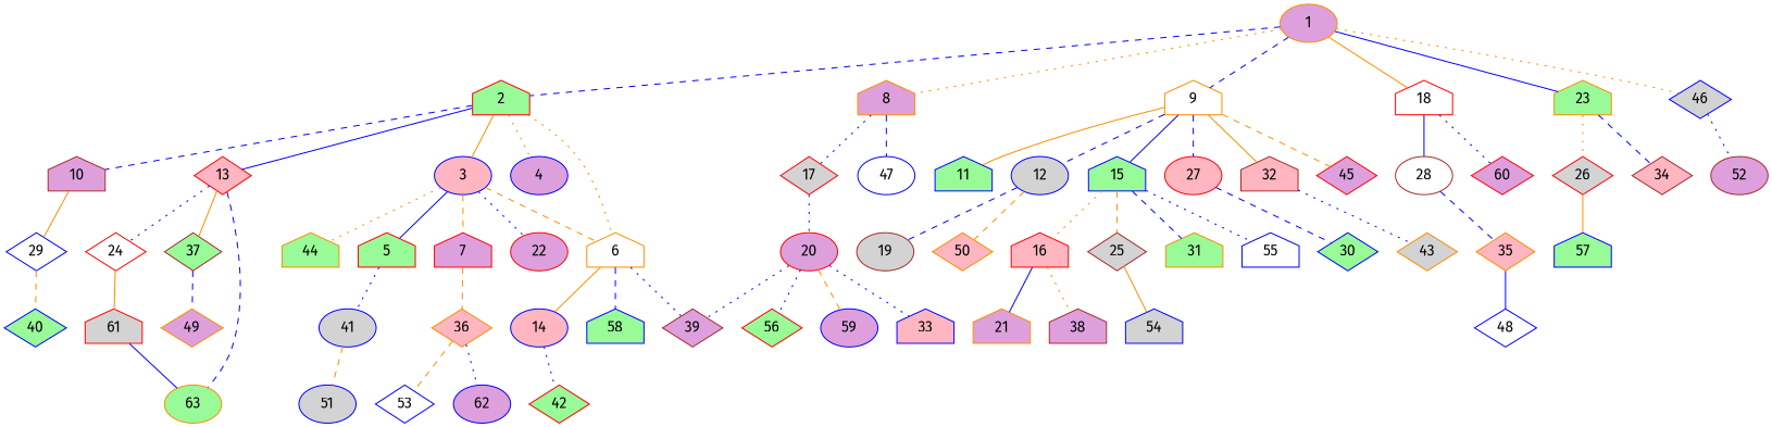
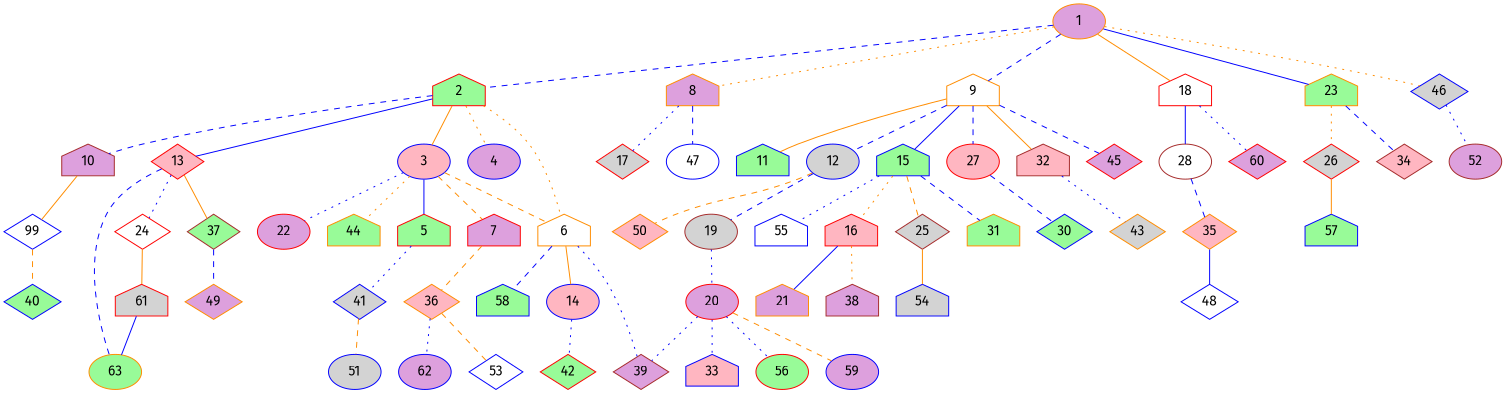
  graph {
    fontname="Fira Sans"
    node [color=blue fillcolor=plum fontname="Fira Sans" shape=diamond style=filled]
    edge [color=blue fontname="Fira Sans" style=dashed]
    1 [color=darkorange shape=ellipse]
    2 [color=red fillcolor=palegreen shape=house]
    8 [color=darkorange shape=house]
    9 [color=darkorange fillcolor=white shape=house]
    18 [color=red fillcolor=white shape=house]
    23 [color=darkorange fillcolor=palegreen shape=house]
    46 [fillcolor=lightgrey]
    3 [fillcolor=lightpink shape=ellipse]
    4 [shape=ellipse]
    6 [color=darkorange fillcolor=white shape=house]
    10 [color=brown shape=house]
    13 [color=red fillcolor=lightpink]
    17 [color=red fillcolor=lightgrey]
    47 [fillcolor=white shape=ellipse]
    11 [fillcolor=palegreen shape=house]
    12 [fillcolor=lightgrey shape=ellipse]
    15 [fillcolor=palegreen shape=house]
    27 [color=red fillcolor=lightpink shape=ellipse]
    32 [color=brown fillcolor=lightpink shape=house]
    45 [color=red]
    28 [color=brown fillcolor=white shape=ellipse]
    60 [color=red]
    26 [color=red fillcolor=lightgrey]
    34 [color=brown fillcolor=lightpink]
    52 [color=brown shape=ellipse]
    5 [color=red fillcolor=palegreen shape=house]
    7 [color=red shape=house]
    22 [color=red shape=ellipse]
    44 [color=darkorange fillcolor=palegreen shape=house]
    14 [fillcolor=lightpink shape=ellipse]
    39 [color=brown]
    58 [fillcolor=palegreen shape=house]
-   29 [fillcolor=white]
+   29 [fillcolor=white label=99]
    24 [color=red fillcolor=white]
    37 [color=brown fillcolor=palegreen]
    63 [color=darkorange fillcolor=palegreen shape=ellipse]
-   41 [fillcolor=lightgrey shape=ellipse]
+   41 [fillcolor=lightgrey]
    36 [color=darkorange fillcolor=lightpink]
    51 [fillcolor=lightgrey shape=ellipse]
    42 [color=red fillcolor=palegreen]
    53 [fillcolor=white]
    62 [shape=ellipse]
    20 [color=red shape=ellipse]
    19 [color=brown fillcolor=lightgrey shape=ellipse]
    50 [color=darkorange fillcolor=lightpink]
    16 [color=red fillcolor=lightpink shape=house]
    25 [color=brown fillcolor=lightgrey]
    31 [color=darkorange fillcolor=palegreen shape=house]
    55 [fillcolor=white shape=house]
    30 [fillcolor=palegreen]
    43 [color=darkorange fillcolor=lightgrey]
    40 [fillcolor=palegreen]
    61 [color=red fillcolor=lightgrey shape=house]
    49 [color=darkorange]
    21 [color=darkorange shape=house]
    38 [color=brown shape=house]
    54 [fillcolor=lightgrey shape=house]
    33 [fillcolor=lightpink shape=house]
-   56 [color=red fillcolor=palegreen]
+   56 [color=red fillcolor=palegreen shape=ellipse]
    59 [shape=ellipse]
    57 [fillcolor=palegreen shape=house]
    35 [color=darkorange fillcolor=lightpink]
    48 [fillcolor=white]
    1 -- 2
    1 -- 8 [color=darkorange style=dotted]
    1 -- 9
    1 -- 18 [color=darkorange style=solid]
    1 -- 23 [style=solid]
    1 -- 46 [color=darkorange style=dotted]
    2 -- 3 [color=darkorange style=solid]
    2 -- 4 [color=darkorange style=dotted]
    2 -- 6 [color=darkorange style=dotted]
    2 -- 10
    2 -- 13 [style=solid]
    8 -- 17 [style=dotted]
    8 -- 47
    9 -- 11 [color=darkorange style=solid]
    9 -- 12
    9 -- 15 [style=solid]
    9 -- 27
    9 -- 32 [color=darkorange style=solid]
-   9 -- 45 [color=darkorange]
+   9 -- 45
    18 -- 28 [style=solid]
    18 -- 60 [style=dotted]
    23 -- 26 [color=darkorange style=dotted]
    23 -- 34
    46 -- 52 [style=dotted]
    3 -- 6 [color=darkorange]
    3 -- 5 [style=solid]
    3 -- 7 [color=darkorange]
    3 -- 22 [style=dotted]
    3 -- 44 [color=darkorange style=dotted]
    6 -- 14 [color=darkorange style=solid]
    6 -- 39 [style=dotted]
    6 -- 58
    10 -- 29 [color=darkorange style=solid]
    13 -- 24 [style=dotted]
    13 -- 37 [color=darkorange style=solid]
    13 -- 63
-   17 -- 20 [style=dotted]
+   19 -- 20 [style=dotted]
    12 -- 19
    12 -- 50 [color=darkorange]
    15 -- 16 [color=darkorange style=dotted]
    15 -- 25 [color=darkorange]
    15 -- 31
    15 -- 55 [style=dotted]
    27 -- 30
    32 -- 43 [style=dotted]
    28 -- 35
    26 -- 57 [color=darkorange style=solid]
    5 -- 41 [style=dotted]
    7 -- 36 [color=darkorange]
    14 -- 42 [style=dotted]
    29 -- 40 [color=darkorange]
    24 -- 61 [color=darkorange style=solid]
    37 -- 49
    41 -- 51 [color=darkorange]
    36 -- 53 [color=darkorange]
    36 -- 62 [style=dotted]
    20 -- 39 [style=dotted]
    20 -- 33 [style=dotted]
    20 -- 56 [style=dotted]
    20 -- 59 [color=darkorange]
    16 -- 21 [style=solid]
    16 -- 38 [color=darkorange style=dotted]
    25 -- 54 [color=darkorange style=solid]
    61 -- 63 [style=solid]
    35 -- 48 [style=solid]
  }
